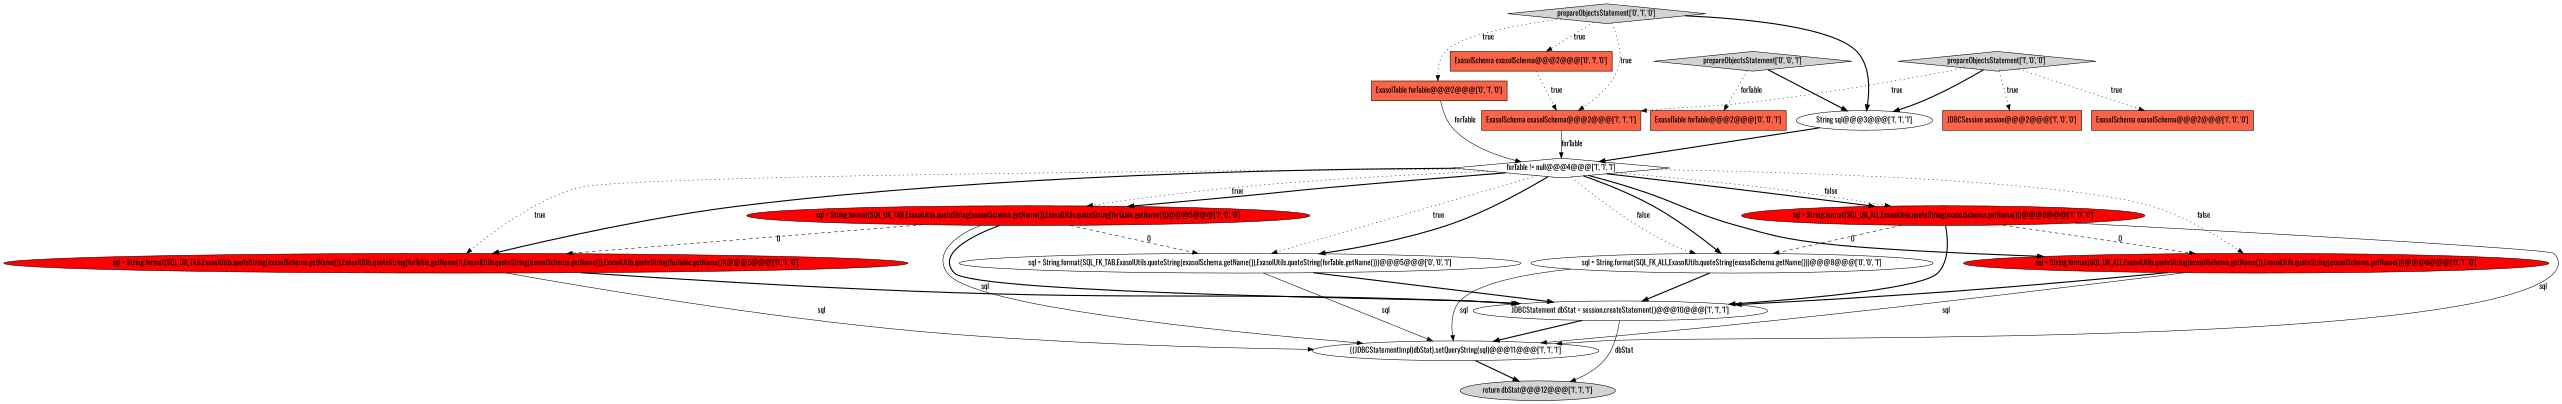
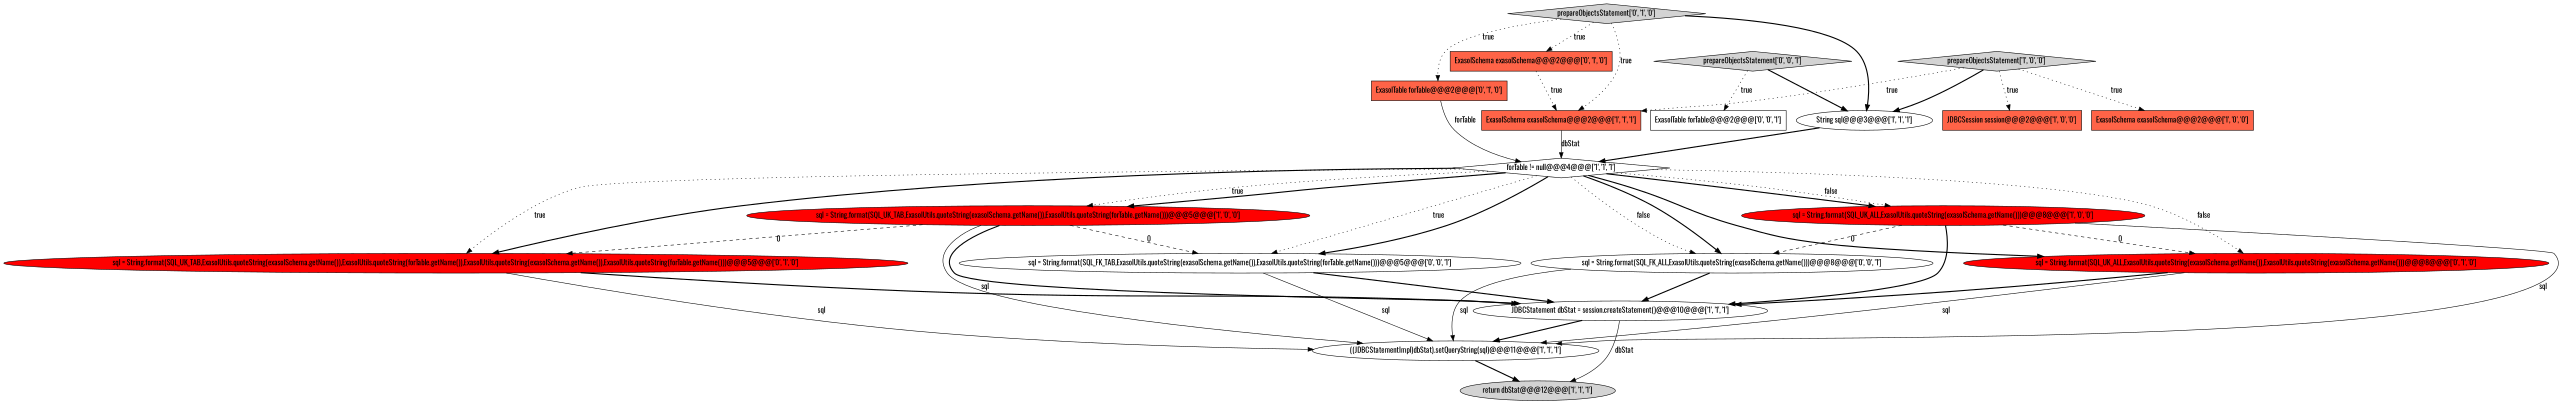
  digraph {
    fontname=Oswald
    node [fillcolor=tomato fontname=Oswald shape=ellipse style=filled]
    edge [fontname=Oswald style=bold]
-   n1 [label="ExasolTable forTable@@@2@@@['0', '0', '1']" shape=box]
+   n1 [fillcolor=white label="ExasolTable forTable@@@2@@@['0', '0', '1']" shape=box]
    n2 [fillcolor=white label="forTable != null@@@4@@@['1', '1', '1']" shape=diamond]
    n3 [fillcolor=red label="sql = String.format(SQL_UK_TAB,ExasolUtils.quoteString(exasolSchema.getName()),ExasolUtils.quoteString(forTable.getName()))@@@5@@@['1', '0', '0']"]
    n4 [fillcolor=red label="sql = String.format(SQL_UK_TAB,ExasolUtils.quoteString(exasolSchema.getName()),ExasolUtils.quoteString(forTable.getName()),ExasolUtils.quoteString(exasolSchema.getName()),ExasolUtils.quoteString(forTable.getName()))@@@5@@@['0', '1', '0']"]
    n5 [fillcolor=white label="sql = String.format(SQL_FK_TAB,ExasolUtils.quoteString(exasolSchema.getName()),ExasolUtils.quoteString(forTable.getName()))@@@5@@@['0', '0', '1']"]
    n6 [fillcolor=white label="sql = String.format(SQL_FK_ALL,ExasolUtils.quoteString(exasolSchema.getName()))@@@8@@@['0', '0', '1']"]
    n7 [fillcolor=red label="sql = String.format(SQL_UK_ALL,ExasolUtils.quoteString(exasolSchema.getName()),ExasolUtils.quoteString(exasolSchema.getName()))@@@8@@@['0', '1', '0']"]
    n8 [fillcolor=red label="sql = String.format(SQL_UK_ALL,ExasolUtils.quoteString(exasolSchema.getName()))@@@8@@@['1', '0', '0']"]
    n9 [label="JDBCSession session@@@2@@@['1', '0', '0']" shape=box]
    n10 [fillcolor=lightgray label="prepareObjectsStatement['0', '1', '0']" shape=diamond]
    n11 [label="ExasolTable forTable@@@2@@@['0', '1', '0']" shape=box]
    n12 [label="ExasolSchema exasolSchema@@@2@@@['1', '1', '1']" shape=box]
    n13 [label="ExasolSchema exasolSchema@@@2@@@['0', '1', '0']" shape=box]
    n14 [fillcolor=white label="String sql@@@3@@@['1', '1', '1']"]
    n15 [fillcolor=white label="((JDBCStatementImpl)dbStat).setQueryString(sql)@@@11@@@['1', '1', '1']"]
    n16 [fillcolor=white label="JDBCStatement dbStat = session.createStatement()@@@10@@@['1', '1', '1']"]
    n17 [fillcolor=lightgray label="return dbStat@@@12@@@['1', '1', '1']"]
    n18 [fillcolor=lightgray label="prepareObjectsStatement['0', '0', '1']" shape=diamond]
    n19 [fillcolor=lightgray label="prepareObjectsStatement['1', '0', '0']" shape=diamond]
    n20 [label="ExasolSchema exasolSchema@@@2@@@['1', '0', '0']" shape=box]
    n2 -> n3 [label=true style=dotted]
    n2 -> n3
    n2 -> n4 [label=true style=dotted]
    n2 -> n4
    n2 -> n5 [label=true style=dotted]
    n2 -> n5
    n2 -> n6 [label=false style=dotted]
    n2 -> n6
    n2 -> n7 [label=false style=dotted]
    n2 -> n7
    n2 -> n8
    n2 -> n8 [label=false style=dotted]
    n3 -> n4 [label=0 style=dashed]
    n3 -> n5 [label=0 style=dashed]
    n3 -> n15 [label=sql style=solid]
    n3 -> n16
    n4 -> n15 [label=sql style=solid]
    n4 -> n16
    n5 -> n15 [label=sql style=solid]
    n5 -> n16
    n6 -> n15 [label=sql style=solid]
    n6 -> n16
    n7 -> n15 [label=sql style=solid]
    n7 -> n16
    n8 -> n6 [label=0 style=dashed]
    n8 -> n7 [label=0 style=dashed]
    n8 -> n15 [label=sql style=solid]
    n8 -> n16
    n10 -> n11 [label=true style=dotted]
    n10 -> n12 [label=true style=dotted]
    n10 -> n13 [label=true style=dotted]
    n10 -> n14
    n11 -> n2 [label=forTable style=solid]
-   n12 -> n2 [label=forTable style=solid]
+   n12 -> n2 [label=dbStat style=solid]
    n13 -> n12 [label=true style=dotted]
    n14 -> n2
    n15 -> n17
    n16 -> n15
    n16 -> n17 [label=dbStat style=solid]
-   n18 -> n1 [label=forTable style=dotted]
+   n18 -> n1 [label=true style=dotted]
    n18 -> n14
    n19 -> n9 [label=true style=dotted]
    n19 -> n12 [label=true style=dotted]
    n19 -> n14
    n19 -> n20 [label=true style=dotted]
  }
